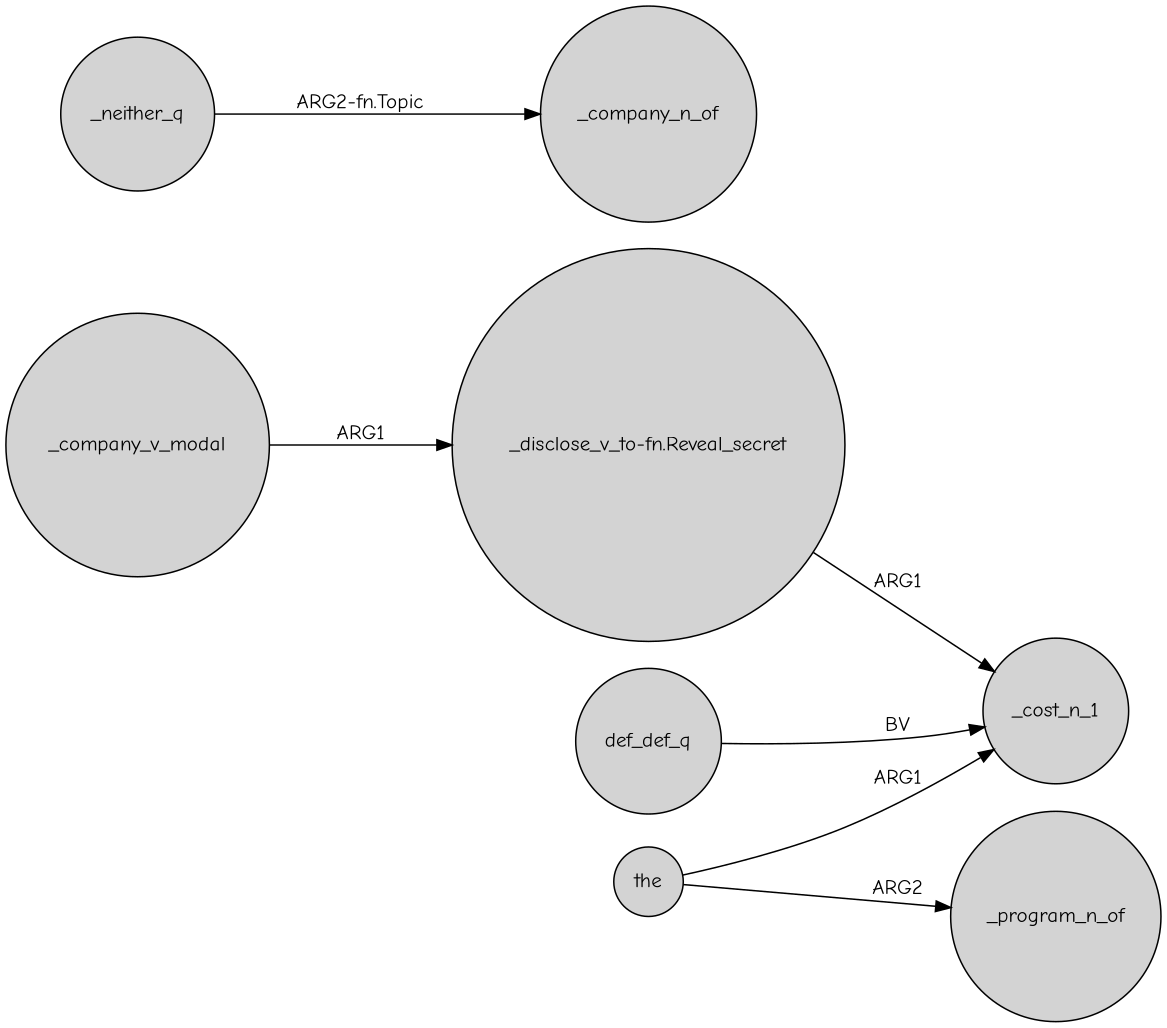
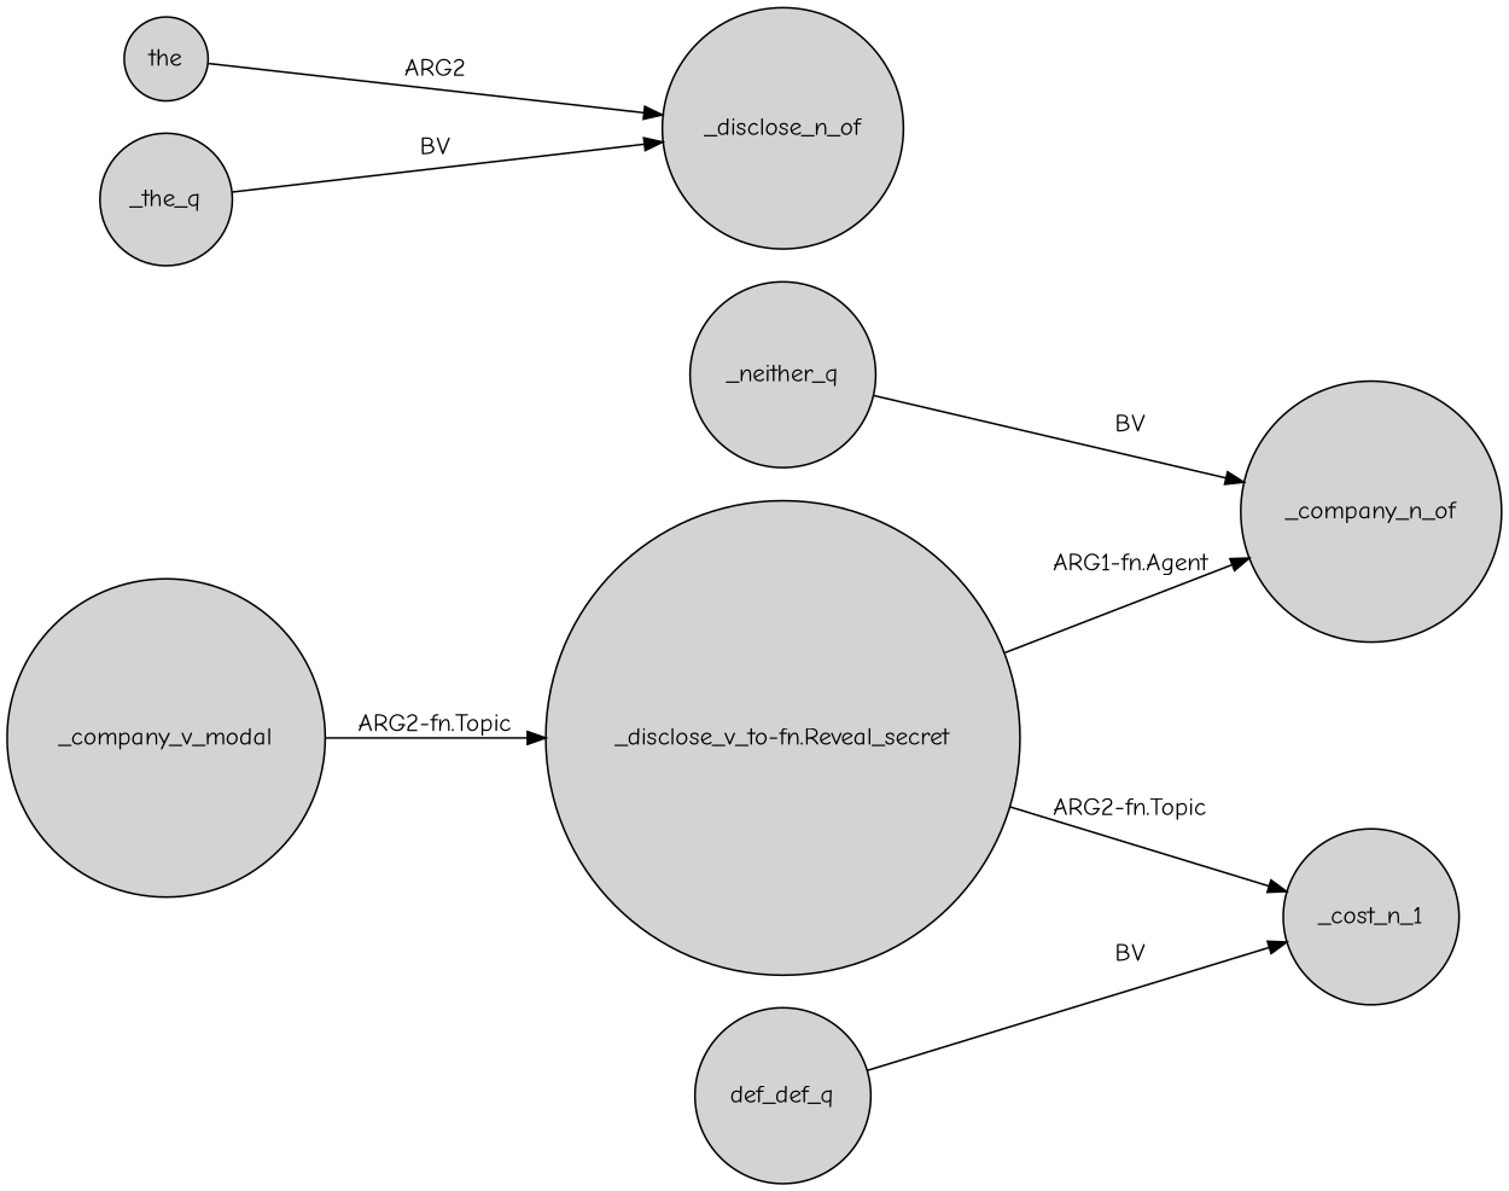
  digraph {
    fontname="Comic Neue"
    rankdir=LR
    node [fontname="Comic Neue" shape=circle style=filled]
    edge [fontname="Comic Neue"]
    "_disclose_v_to-fn.Reveal_secret"
    _company_n_of
    _cost_n_1
    n4 [label=def_def_q]
    _neither_q
    n6 [label=the]
-   _program_n_of
+   _program_n_of [label=_disclose_n_of]
+   _the_q
    n9 [label=_company_v_modal]
-   "_disclose_v_to-fn.Reveal_secret" -> _cost_n_1 [label=ARG1]
+   "_disclose_v_to-fn.Reveal_secret" -> _company_n_of [label="ARG1-fn.Agent"]
+   "_disclose_v_to-fn.Reveal_secret" -> _cost_n_1 [label="ARG2-fn.Topic"]
    n4 -> _cost_n_1 [label=BV]
-   _neither_q -> _company_n_of [label="ARG2-fn.Topic"]
-   n6 -> _cost_n_1 [label=ARG1]
+   _neither_q -> _company_n_of [label=BV]
    n6 -> _program_n_of [label=ARG2]
-   n9 -> "_disclose_v_to-fn.Reveal_secret" [label=ARG1]
+   _the_q -> _program_n_of [label=BV]
+   n9 -> "_disclose_v_to-fn.Reveal_secret" [label="ARG2-fn.Topic"]
  }
